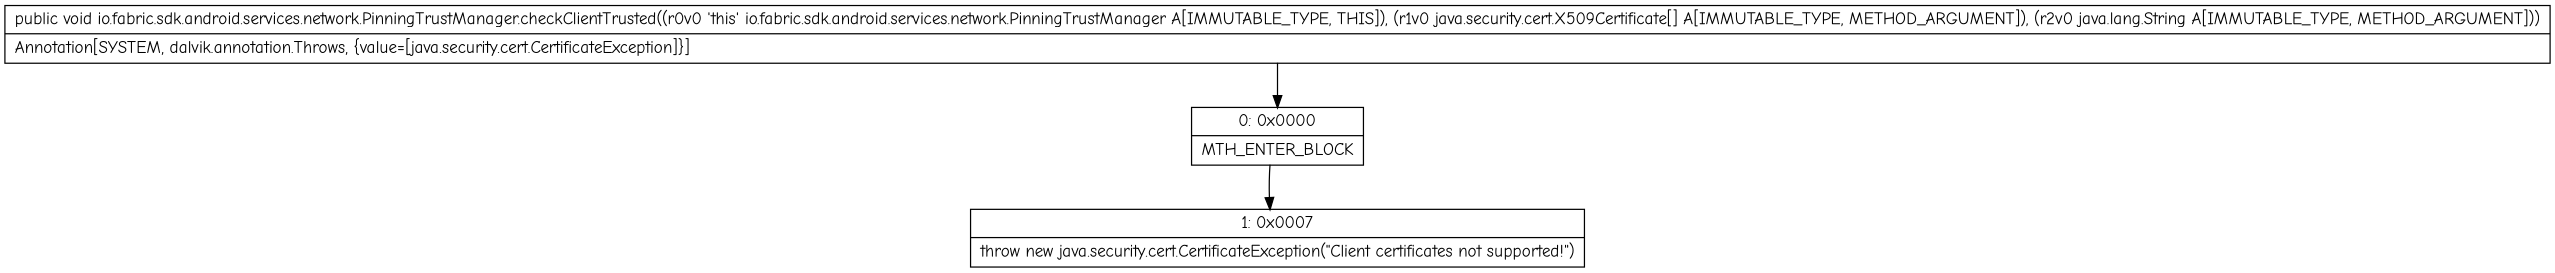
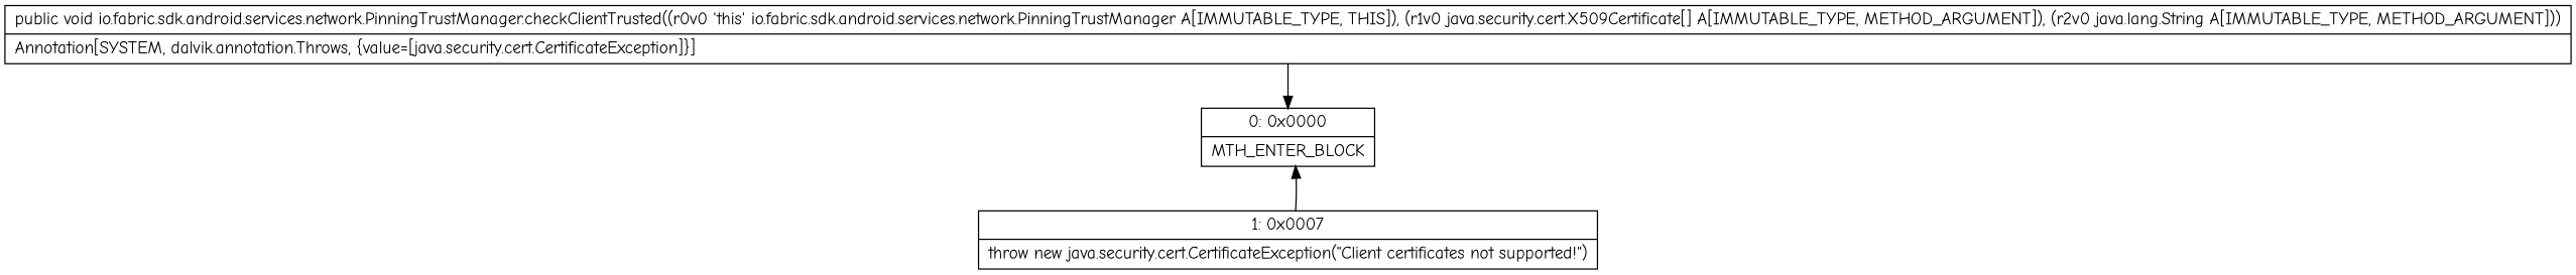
  digraph {
    fontname="Comic Neue"
    node [shape=record fontname="Comic Neue"]
    edge [fontname="Comic Neue"]
    n1 [label="{0\:\ 0x0000|MTH_ENTER_BLOCK\l}"]
    n2 [label="{1\:\ 0x0007|throw new java.security.cert.CertificateException(\"Client certificates not supported!\")\l}"]
    n3 [label="{public void io.fabric.sdk.android.services.network.PinningTrustManager.checkClientTrusted((r0v0 'this' io.fabric.sdk.android.services.network.PinningTrustManager A[IMMUTABLE_TYPE, THIS]), (r1v0 java.security.cert.X509Certificate[] A[IMMUTABLE_TYPE, METHOD_ARGUMENT]), (r2v0 java.lang.String A[IMMUTABLE_TYPE, METHOD_ARGUMENT]))  | Annotation[SYSTEM, dalvik.annotation.Throws, \{value=[java.security.cert.CertificateException]\}]\l}"]
-   n1 -> n2
+   n2 -> n1
    n3 -> n1
  }
